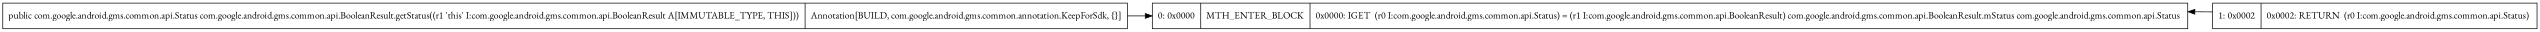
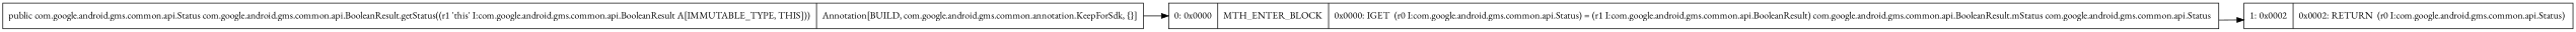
  digraph {
    rankdir=LR
    fontname="EB Garamond"
    node [shape=record fontname="EB Garamond"]
    edge [fontname="EB Garamond"]
    n1 [label="{0\:\ 0x0000|MTH_ENTER_BLOCK\l|0x0000: IGET  (r0 I:com.google.android.gms.common.api.Status) = (r1 I:com.google.android.gms.common.api.BooleanResult) com.google.android.gms.common.api.BooleanResult.mStatus com.google.android.gms.common.api.Status \l}"]
    n2 [label="{1\:\ 0x0002|0x0002: RETURN  (r0 I:com.google.android.gms.common.api.Status) \l}"]
    n3 [label="{public com.google.android.gms.common.api.Status com.google.android.gms.common.api.BooleanResult.getStatus((r1 'this' I:com.google.android.gms.common.api.BooleanResult A[IMMUTABLE_TYPE, THIS]))  | Annotation[BUILD, com.google.android.gms.common.annotation.KeepForSdk, \{\}]\l}"]
-   n2 -> n1
+   n1 -> n2
    n3 -> n1
  }
